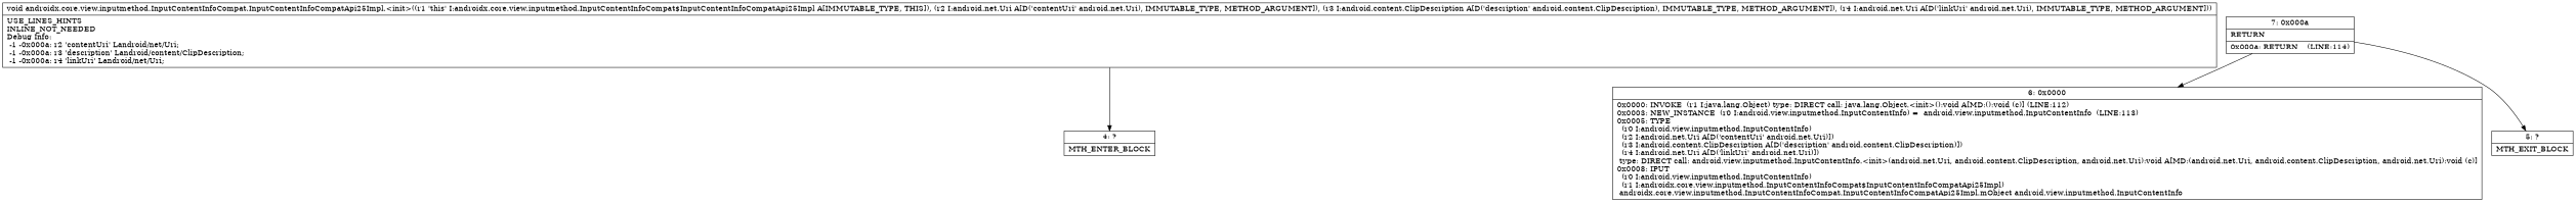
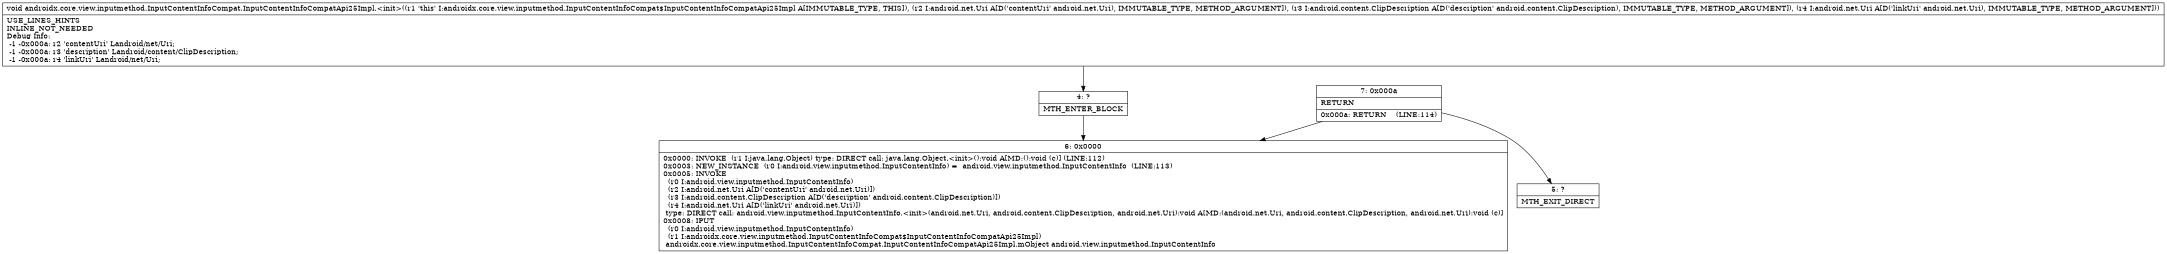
  digraph {
    node [shape=record]
    n1 [label="{4\:\ ?|MTH_ENTER_BLOCK\l}"]
-   n2 [label="{6\:\ 0x0000|0x0000: INVOKE  (r1 I:java.lang.Object) type: DIRECT call: java.lang.Object.\<init\>():void A[MD:():void (c)] (LINE:112)\l0x0003: NEW_INSTANCE  (r0 I:android.view.inputmethod.InputContentInfo) =  android.view.inputmethod.InputContentInfo  (LINE:113)\l0x0005: TYPE  \l  (r0 I:android.view.inputmethod.InputContentInfo)\l  (r2 I:android.net.Uri A[D('contentUri' android.net.Uri)])\l  (r3 I:android.content.ClipDescription A[D('description' android.content.ClipDescription)])\l  (r4 I:android.net.Uri A[D('linkUri' android.net.Uri)])\l type: DIRECT call: android.view.inputmethod.InputContentInfo.\<init\>(android.net.Uri, android.content.ClipDescription, android.net.Uri):void A[MD:(android.net.Uri, android.content.ClipDescription, android.net.Uri):void (c)]\l0x0008: IPUT  \l  (r0 I:android.view.inputmethod.InputContentInfo)\l  (r1 I:androidx.core.view.inputmethod.InputContentInfoCompat$InputContentInfoCompatApi25Impl)\l androidx.core.view.inputmethod.InputContentInfoCompat.InputContentInfoCompatApi25Impl.mObject android.view.inputmethod.InputContentInfo \l}"]
+   n2 [label="{6\:\ 0x0000|0x0000: INVOKE  (r1 I:java.lang.Object) type: DIRECT call: java.lang.Object.\<init\>():void A[MD:():void (c)] (LINE:112)\l0x0003: NEW_INSTANCE  (r0 I:android.view.inputmethod.InputContentInfo) =  android.view.inputmethod.InputContentInfo  (LINE:113)\l0x0005: INVOKE  \l  (r0 I:android.view.inputmethod.InputContentInfo)\l  (r2 I:android.net.Uri A[D('contentUri' android.net.Uri)])\l  (r3 I:android.content.ClipDescription A[D('description' android.content.ClipDescription)])\l  (r4 I:android.net.Uri A[D('linkUri' android.net.Uri)])\l type: DIRECT call: android.view.inputmethod.InputContentInfo.\<init\>(android.net.Uri, android.content.ClipDescription, android.net.Uri):void A[MD:(android.net.Uri, android.content.ClipDescription, android.net.Uri):void (c)]\l0x0008: IPUT  \l  (r0 I:android.view.inputmethod.InputContentInfo)\l  (r1 I:androidx.core.view.inputmethod.InputContentInfoCompat$InputContentInfoCompatApi25Impl)\l androidx.core.view.inputmethod.InputContentInfoCompat.InputContentInfoCompatApi25Impl.mObject android.view.inputmethod.InputContentInfo \l}"]
    n3 [label="{7\:\ 0x000a|RETURN\l|0x000a: RETURN    (LINE:114)\l}"]
-   n4 [label="{5\:\ ?|MTH_EXIT_BLOCK\l}"]
+   n4 [label="{5\:\ ?|MTH_EXIT_DIRECT\l}"]
    n5 [label="{void androidx.core.view.inputmethod.InputContentInfoCompat.InputContentInfoCompatApi25Impl.\<init\>((r1 'this' I:androidx.core.view.inputmethod.InputContentInfoCompat$InputContentInfoCompatApi25Impl A[IMMUTABLE_TYPE, THIS]), (r2 I:android.net.Uri A[D('contentUri' android.net.Uri), IMMUTABLE_TYPE, METHOD_ARGUMENT]), (r3 I:android.content.ClipDescription A[D('description' android.content.ClipDescription), IMMUTABLE_TYPE, METHOD_ARGUMENT]), (r4 I:android.net.Uri A[D('linkUri' android.net.Uri), IMMUTABLE_TYPE, METHOD_ARGUMENT]))  | USE_LINES_HINTS\lINLINE_NOT_NEEDED\lDebug Info:\l  \-1 \-0x000a: r2 'contentUri' Landroid\/net\/Uri;\l  \-1 \-0x000a: r3 'description' Landroid\/content\/ClipDescription;\l  \-1 \-0x000a: r4 'linkUri' Landroid\/net\/Uri;\l}"]
+   n1 -> n2
    n3 -> n2
    n3 -> n4
    n5 -> n1
  }
